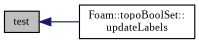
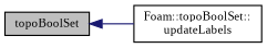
  digraph {
    rankdir=LR
    fontname="Liberation Serif"
    node [color=black fontname="Liberation Serif" fontsize=10 shape=record]
-   n1 [fillcolor=grey75 fontcolor=black height=0.2 label=test style=filled width=0.4]
+   n1 [fillcolor=grey75 fontcolor=black height=0.2 label=topoBoolSet style=filled width=0.4]
    n2 [height=0.2 label="Foam::topoBoolSet::\lupdateLabels" width=0.4]
    n1 -> n2 [color=midnightblue dir=back fontname="Liberation Serif" fontsize=10 labelfontname=Helvetica labelfontsize=10 style=solid]
  }
